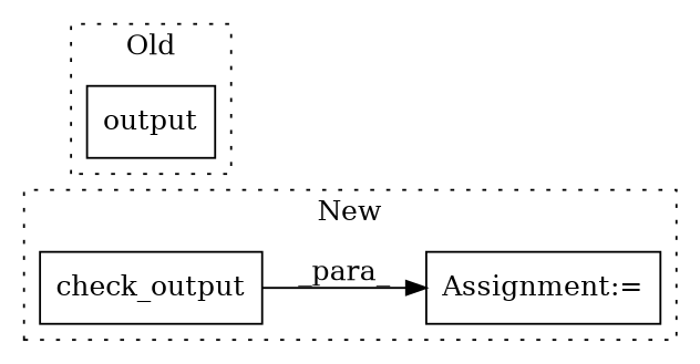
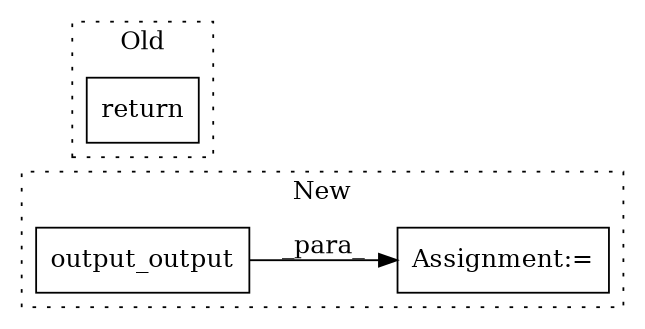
  digraph {
    rankdir=LR
    node [shape=box]
-   n1 [a=32 l="13,1" label=check_output s="7244,7264"]
+   n1 [a=32 l="13,1" label=output_output s="7244,7264"]
    n2 [a=7 l=49 label="Assignment:=" s=7405]
-   n3 [a=41 l=7 label=output s=6789]
+   n3 [a=41 l=7 label=return s=6789]
    subgraph cluster_1 {
      label=New
      style=dotted
      n1
      n2
    }
    subgraph cluster_2 {
      label=Old
      style=dotted
      n3
    }
    n1 -> n2 [label=_para_]
  }
